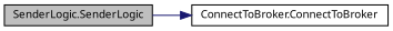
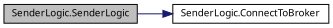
  digraph {
    rankdir=LR
    fontname="Noto Sans"
    node [color=black fontname="Noto Sans" fontsize=10 shape=record style=filled]
    n1 [fillcolor=grey75 fontcolor=black height=0.2 label="SenderLogic.SenderLogic" width=0.4]
-   n2 [fillcolor=white height=0.2 label="ConnectToBroker.ConnectToBroker" width=0.4]
+   n2 [fillcolor=white height=0.2 label="SenderLogic.ConnectToBroker" width=0.4]
    n1 -> n2 [color=midnightblue fontname="Noto Sans" fontsize=10 labelfontname=Helvetica labelfontsize=10 style=solid]
  }
